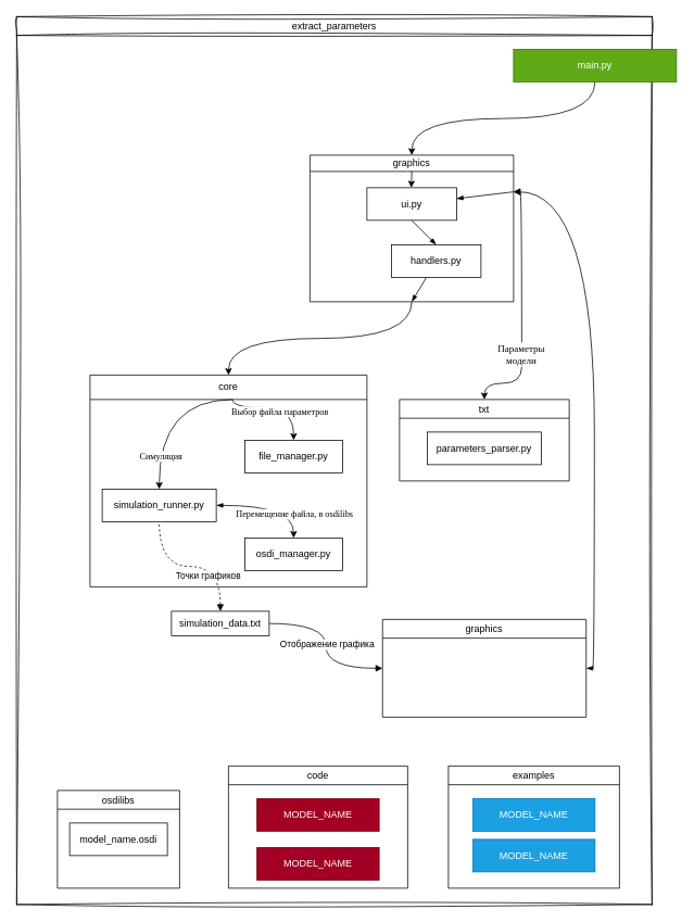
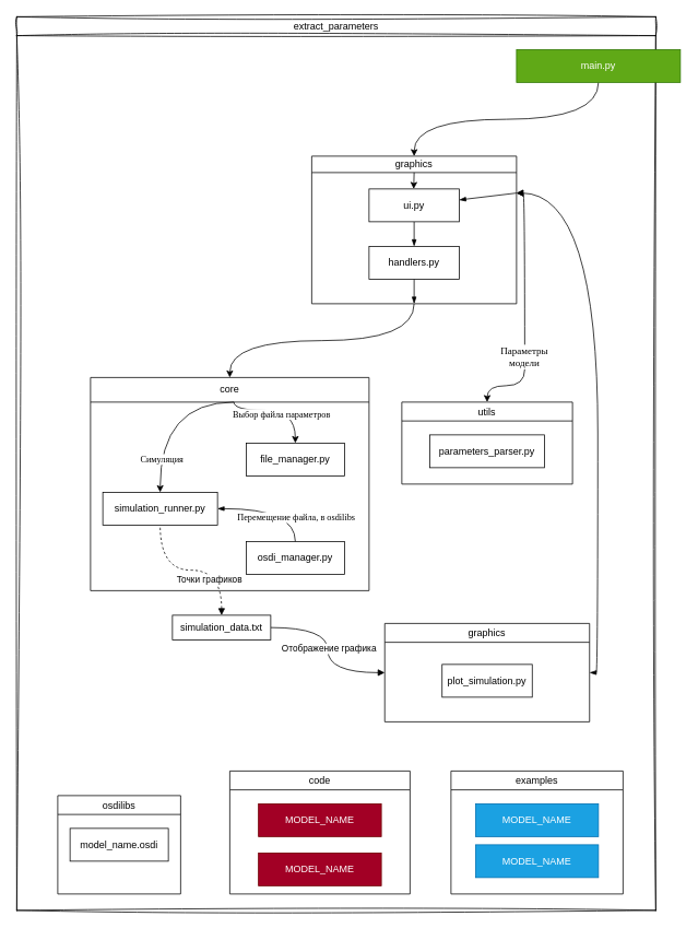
  <mxCell id="0" />
  <mxCell id="1" parent="0" />
  <mxCell id="2" value="extract_parameters" style="swimlane;whiteSpace=wrap;html=1;fontStyle=0;sketch=1;curveFitting=1;jiggle=2;" parent="1" vertex="1"><mxGeometry x="20" y="20" width="780" height="1090" as="geometry" /></mxCell>
  <mxCell id="3" style="edgeStyle=orthogonalEdgeStyle;html=1;entryX=0.5;entryY=0;entryDx=0;entryDy=0;exitX=0.5;exitY=1;exitDx=0;exitDy=0;curved=1;" parent="2" target="17" edge="1" source="4"><mxGeometry relative="1" as="geometry"><mxPoint x="550" y="100" as="sourcePoint" /></mxGeometry></mxCell>
  <mxCell id="4" value="main.py" style="rounded=0;whiteSpace=wrap;html=1;fillColor=#60a917;fontColor=#ffffff;strokeColor=#2D7600;" parent="2" vertex="1"><mxGeometry x="610" y="40" width="200" height="40" as="geometry" /></mxCell>
  <mxCell id="5" value="core" style="swimlane;whiteSpace=wrap;html=1;fontStyle=0;startSize=30;" parent="2" vertex="1"><mxGeometry x="90" y="440" width="340" height="260" as="geometry" /></mxCell>
  <mxCell id="6" value="osdi_manager.py" style="rounded=0;whiteSpace=wrap;html=1;" parent="5" vertex="1"><mxGeometry x="190" y="200" width="120" height="40" as="geometry" /></mxCell>
- <mxCell id="7" style="edgeStyle=orthogonalEdgeStyle;html=1;exitX=1;exitY=0.5;exitDx=0;exitDy=0;entryX=0.5;entryY=0;entryDx=0;entryDy=0;curved=1;startArrow=blockThin;startFill=1;endArrow=classic;endFill=1;" parent="5" source="9" target="6" edge="1"><mxGeometry relative="1" as="geometry"><mxPoint x="310" y="210" as="targetPoint" /></mxGeometry></mxCell>
+ <mxCell id="7" style="edgeStyle=orthogonalEdgeStyle;html=1;exitX=1;exitY=0.5;exitDx=0;exitDy=0;entryX=0.5;entryY=0;entryDx=0;entryDy=0;curved=1;startArrow=blockThin;startFill=1;endArrow=none;endFill=1;" parent="5" source="9" target="6" edge="1"><mxGeometry relative="1" as="geometry"><mxPoint x="310" y="210" as="targetPoint" /></mxGeometry></mxCell>
  <mxCell id="8" value="Перемещение файла, в osdilibs" style="edgeLabel;html=1;align=center;verticalAlign=middle;resizable=0;points=[];fontFamily=Times New Roman;" connectable="0" vertex="1" parent="7"><mxGeometry x="-0.025" y="-6" relative="1" as="geometry"><mxPoint x="29" y="4" as="offset" /></mxGeometry></mxCell>
  <mxCell id="9" value="simulation_runner.py" style="rounded=0;whiteSpace=wrap;html=1;" parent="5" vertex="1"><mxGeometry x="15" y="140" width="140" height="40" as="geometry" /></mxCell>
  <mxCell id="10" style="edgeStyle=orthogonalEdgeStyle;html=1;entryX=0.5;entryY=0;entryDx=0;entryDy=0;curved=1;startArrow=none;startFill=0;" parent="5" target="12" edge="1"><mxGeometry relative="1" as="geometry"><mxPoint x="175" y="30" as="sourcePoint" /><mxPoint x="209.5" y="60" as="targetPoint" /><Array as="points"><mxPoint x="175" y="40" /><mxPoint x="250" y="40" /></Array></mxGeometry></mxCell>
  <mxCell id="11" value="Выбор файла параметров" style="edgeLabel;html=1;align=center;verticalAlign=middle;resizable=0;points=[];fontFamily=Times New Roman;" connectable="0" vertex="1" parent="10"><mxGeometry x="0.07" y="-4" relative="1" as="geometry"><mxPoint as="offset" /></mxGeometry></mxCell>
  <mxCell id="12" value="file_manager.py" style="rounded=0;whiteSpace=wrap;html=1;" parent="5" vertex="1"><mxGeometry x="190" y="80" width="120" height="40" as="geometry" /></mxCell>
  <mxCell id="13" style="edgeStyle=orthogonalEdgeStyle;html=1;entryX=0.5;entryY=0;entryDx=0;entryDy=0;curved=1;startArrow=none;startFill=0;" parent="5" target="9" edge="1"><mxGeometry relative="1" as="geometry"><mxPoint x="175" y="30" as="sourcePoint" /><mxPoint x="209.5" y="120" as="targetPoint" /></mxGeometry></mxCell>
  <mxCell id="14" value="Симуляция" style="edgeLabel;html=1;align=center;verticalAlign=middle;resizable=0;points=[];fontFamily=Times New Roman;" connectable="0" vertex="1" parent="13"><mxGeometry x="0.592" y="1" relative="1" as="geometry"><mxPoint as="offset" /></mxGeometry></mxCell>
  <mxCell id="15" style="edgeStyle=orthogonalEdgeStyle;html=1;exitX=0.5;exitY=1;exitDx=0;exitDy=0;entryX=0.5;entryY=0;entryDx=0;entryDy=0;curved=1;" parent="2" source="17" target="5" edge="1"><mxGeometry relative="1" as="geometry" /></mxCell>
  <mxCell id="16" value="" style="edgeStyle=orthogonalEdgeStyle;curved=1;html=1;exitX=0.5;exitY=1;exitDx=0;exitDy=0;entryX=0.5;entryY=0;entryDx=0;entryDy=0;startArrow=none;startFill=0;fontFamily=Times New Roman;" edge="1" parent="2" source="40" target="37"><mxGeometry relative="1" as="geometry" /></mxCell>
  <mxCell id="17" value="graphics" style="swimlane;whiteSpace=wrap;html=1;fontStyle=0;startSize=20;" parent="2" vertex="1"><mxGeometry x="360" y="170" width="250" height="180" as="geometry" /></mxCell>
  <mxCell id="18" style="edgeStyle=none;html=1;exitX=0.5;exitY=1;exitDx=0;exitDy=0;entryX=0.5;entryY=0;entryDx=0;entryDy=0;startArrow=none;startFill=0;endArrow=blockThin;endFill=1;" parent="17" source="19" target="21" edge="1"><mxGeometry relative="1" as="geometry" /></mxCell>
  <mxCell id="19" value="ui.py" style="rounded=0;whiteSpace=wrap;html=1;" parent="17" vertex="1"><mxGeometry x="70" y="40" width="110" height="40" as="geometry" /></mxCell>
  <mxCell id="20" style="edgeStyle=none;html=1;entryX=0.5;entryY=1;entryDx=0;entryDy=0;startArrow=none;startFill=0;endArrow=blockThin;endFill=1;" edge="1" parent="17" source="21" target="17"><mxGeometry relative="1" as="geometry" /></mxCell>
- <mxCell id="21" value="handlers.py" style="rounded=0;whiteSpace=wrap;html=1;" parent="17" vertex="1"><mxGeometry x="100" y="110" width="110" height="40" as="geometry" /></mxCell>
+ <mxCell id="21" value="handlers.py" style="rounded=0;whiteSpace=wrap;html=1;" parent="17" vertex="1"><mxGeometry x="70" y="110" width="110" height="40" as="geometry" /></mxCell>
  <mxCell id="22" style="edgeStyle=none;html=1;entryX=0.5;entryY=0;entryDx=0;entryDy=0;" parent="17" edge="1"><mxGeometry relative="1" as="geometry"><mxPoint x="125" y="20" as="sourcePoint" /><mxPoint x="124.5" y="40" as="targetPoint" /></mxGeometry></mxCell>
  <mxCell id="23" style="html=1;startArrow=blockThin;startFill=1;endArrow=none;endFill=0;entryX=1;entryY=0.25;entryDx=0;entryDy=0;" edge="1" parent="17" source="19" target="17"><mxGeometry relative="1" as="geometry"><mxPoint x="255" y="50" as="targetPoint" /></mxGeometry></mxCell>
  <mxCell id="24" value="examples" style="swimlane;whiteSpace=wrap;html=1;fontStyle=0" parent="2" vertex="1"><mxGeometry x="530" y="920" width="210" height="150" as="geometry" /></mxCell>
  <mxCell id="25" value="MODEL_NAME" style="rounded=0;whiteSpace=wrap;html=1;fillColor=#1ba1e2;fontColor=#ffffff;strokeColor=#006EAF;" parent="24" vertex="1"><mxGeometry x="30" y="40" width="150" height="40" as="geometry" /></mxCell>
  <mxCell id="26" value="MODEL_NAME" style="rounded=0;whiteSpace=wrap;html=1;fillColor=#1ba1e2;fontColor=#ffffff;strokeColor=#006EAF;" parent="24" vertex="1"><mxGeometry x="30" y="90" width="150" height="40" as="geometry" /></mxCell>
  <mxCell id="27" value="code" style="swimlane;whiteSpace=wrap;html=1;fontStyle=0" parent="2" vertex="1"><mxGeometry x="260" y="920" width="220" height="150" as="geometry" /></mxCell>
  <mxCell id="28" value="MODEL_NAME" style="rounded=0;whiteSpace=wrap;html=1;fillColor=#a20025;fontColor=#ffffff;strokeColor=#6F0000;" parent="27" vertex="1"><mxGeometry x="35" y="40" width="150" height="40" as="geometry" /></mxCell>
  <mxCell id="29" value="MODEL_NAME" style="rounded=0;whiteSpace=wrap;html=1;fillColor=#a20025;fontColor=#ffffff;strokeColor=#6F0000;" parent="27" vertex="1"><mxGeometry x="35" y="100" width="150" height="40" as="geometry" /></mxCell>
  <mxCell id="30" value="osdilibs" style="swimlane;whiteSpace=wrap;html=1;fontStyle=0" parent="2" vertex="1"><mxGeometry x="50" y="950" width="150" height="120" as="geometry" /></mxCell>
  <mxCell id="31" value="model_name.osdi" style="rounded=0;whiteSpace=wrap;html=1;" parent="30" vertex="1"><mxGeometry x="15" y="40" width="120" height="40" as="geometry" /></mxCell>
  <mxCell id="32" value="" style="edgeStyle=orthogonalEdgeStyle;curved=1;html=1;startArrow=block;startFill=1;endArrow=none;endFill=0;" edge="1" parent="2" source="35" target="43"><mxGeometry relative="1" as="geometry" /></mxCell>
  <mxCell id="33" value="Отображение графика" style="edgeLabel;html=1;align=center;verticalAlign=middle;resizable=0;points=[];" vertex="1" connectable="0" parent="32"><mxGeometry x="0.442" y="11" relative="1" as="geometry"><mxPoint x="16" y="14" as="offset" /></mxGeometry></mxCell>
  <mxCell id="34" style="edgeStyle=orthogonalEdgeStyle;curved=1;html=1;exitX=1;exitY=0.5;exitDx=0;exitDy=0;entryX=1;entryY=0.25;entryDx=0;entryDy=0;startArrow=blockThin;startFill=1;endArrow=classic;endFill=1;" edge="1" parent="2" source="35" target="17"><mxGeometry relative="1" as="geometry" /></mxCell>
  <mxCell id="35" value="graphics" style="swimlane;whiteSpace=wrap;html=1;fontStyle=0" parent="2" vertex="1"><mxGeometry x="449.16" y="740" width="250" height="120" as="geometry" /></mxCell>
- <mxCell id="37" value="txt" style="swimlane;whiteSpace=wrap;html=1;fontStyle=0" vertex="1" parent="2"><mxGeometry x="469.99" y="470" width="208.33" height="100" as="geometry" /></mxCell>
+ <mxCell id="36" value="plot_simulation.py" style="rounded=0;whiteSpace=wrap;html=1;" parent="35" vertex="1"><mxGeometry x="70" y="50" width="110" height="40" as="geometry" /></mxCell>
+ <mxCell id="37" value="utils" style="swimlane;whiteSpace=wrap;html=1;fontStyle=0" vertex="1" parent="2"><mxGeometry x="469.99" y="470" width="208.33" height="100" as="geometry" /></mxCell>
  <mxCell id="38" value="parameters_parser.py" style="rounded=0;whiteSpace=wrap;html=1;" vertex="1" parent="37"><mxGeometry x="34.17" y="40" width="140" height="40" as="geometry" /></mxCell>
  <mxCell id="39" value="" style="edgeStyle=orthogonalEdgeStyle;curved=1;html=1;exitX=1;exitY=0.25;exitDx=0;exitDy=0;entryX=0.5;entryY=0;entryDx=0;entryDy=0;startArrow=block;startFill=1;fontFamily=Times New Roman;endArrow=none;" edge="1" parent="2" source="17" target="40"><mxGeometry relative="1" as="geometry"><mxPoint x="-415" y="480" as="sourcePoint" /><mxPoint x="-75.835" y="635" as="targetPoint" /><Array as="points"><mxPoint x="620" y="215" /><mxPoint x="620" y="400" /></Array></mxGeometry></mxCell>
  <mxCell id="40" value="Параметры модели" style="text;html=1;strokeColor=none;fillColor=none;align=center;verticalAlign=middle;whiteSpace=wrap;rounded=0;fontFamily=Times New Roman;" vertex="1" parent="2"><mxGeometry x="590" y="400" width="60" height="30" as="geometry" /></mxCell>
  <mxCell id="41" value="" style="edgeStyle=orthogonalEdgeStyle;curved=1;html=1;startArrow=block;startFill=1;entryX=0.5;entryY=1;entryDx=0;entryDy=0;endArrow=none;endFill=0;dashed=1;" edge="1" parent="2" source="43" target="9"><mxGeometry relative="1" as="geometry"><Array as="points"><mxPoint x="250" y="675" /><mxPoint x="175" y="675" /></Array></mxGeometry></mxCell>
  <mxCell id="42" value="Точки графиков" style="edgeLabel;html=1;align=center;verticalAlign=middle;resizable=0;points=[];" vertex="1" connectable="0" parent="41"><mxGeometry x="-0.232" y="11" relative="1" as="geometry"><mxPoint as="offset" /></mxGeometry></mxCell>
  <mxCell id="43" value="simulation_data.txt" style="rounded=0;whiteSpace=wrap;html=1;" vertex="1" parent="2"><mxGeometry x="190.0" y="730" width="120" height="30" as="geometry" /></mxCell>
